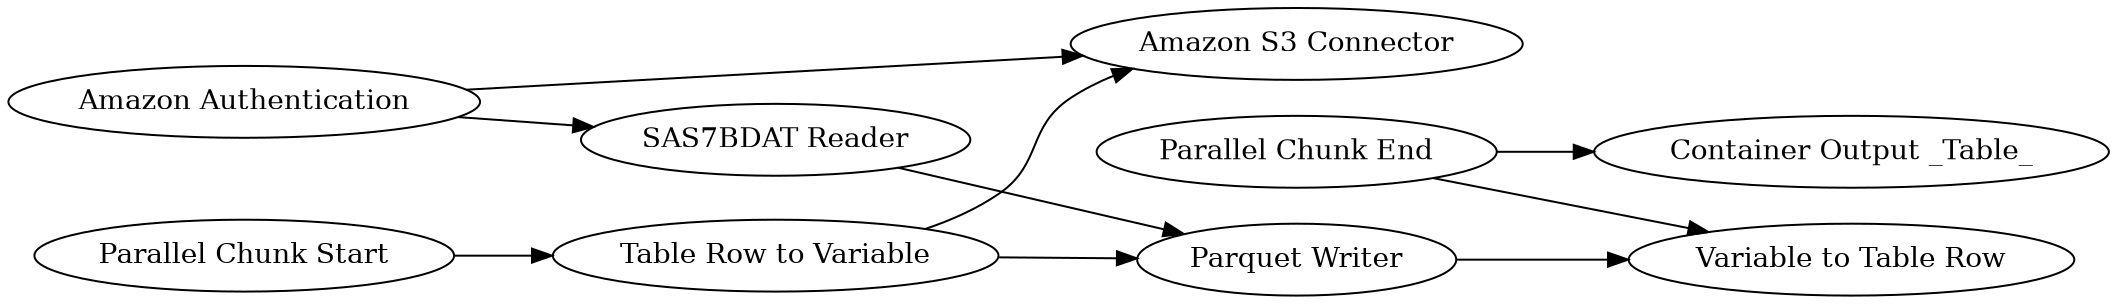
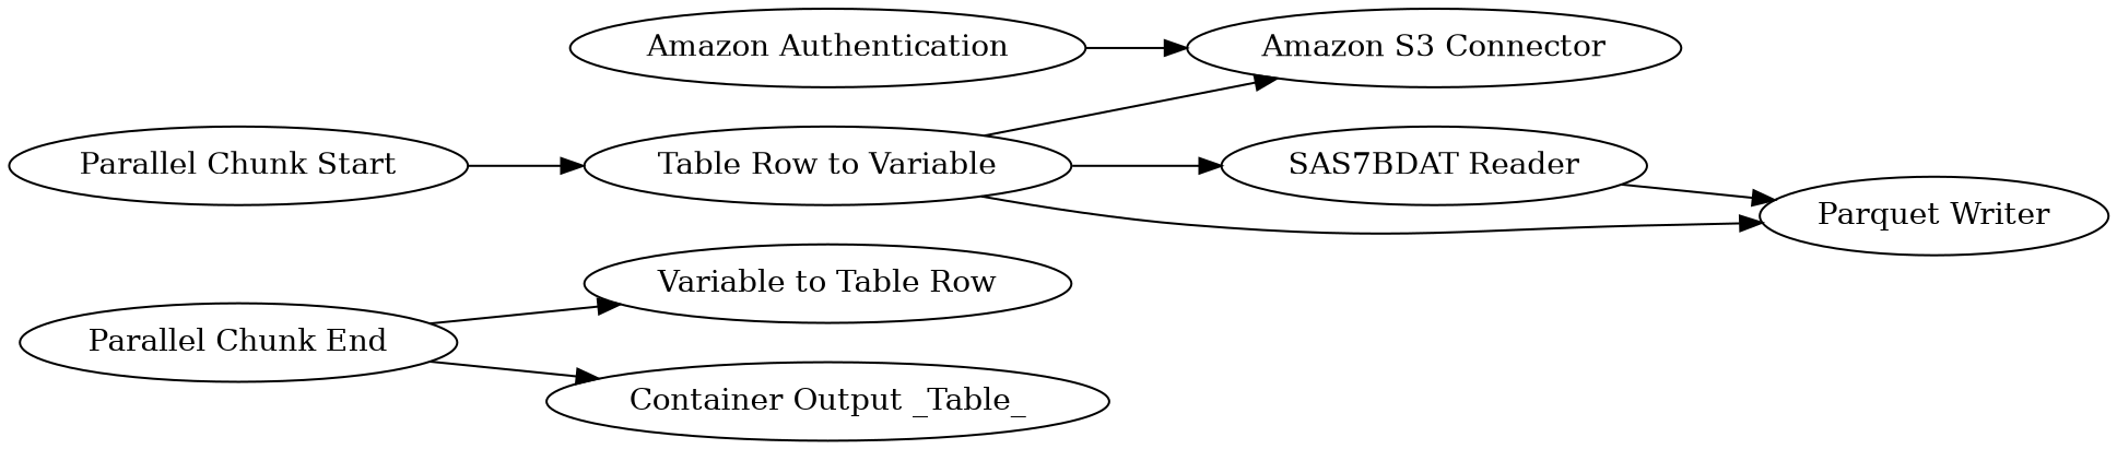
  digraph {
    rankdir=LR
    n1 [label="Variable to Table Row"]
    n2 [label="Parallel Chunk End"]
    n3 [label="Container Output _Table_"]
    n4 [label="Table Row to Variable"]
    n5 [label="Amazon S3 Connector"]
    n6 [label="SAS7BDAT Reader"]
    n7 [label="Parquet Writer"]
    n8 [label="Amazon Authentication"]
    n9 [label="Parallel Chunk Start"]
    n2 -> n1
    n2 -> n3
    n4 -> n5
-   n8 -> n6
+   n4 -> n6
    n4 -> n7
    n6 -> n7
-   n7 -> n1
    n8 -> n5
    n9 -> n4
  }
